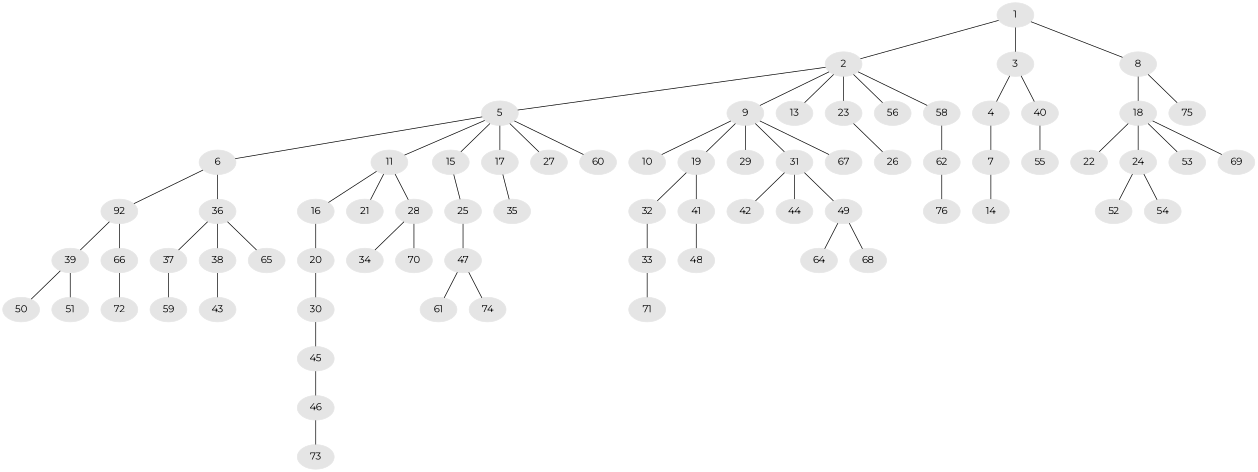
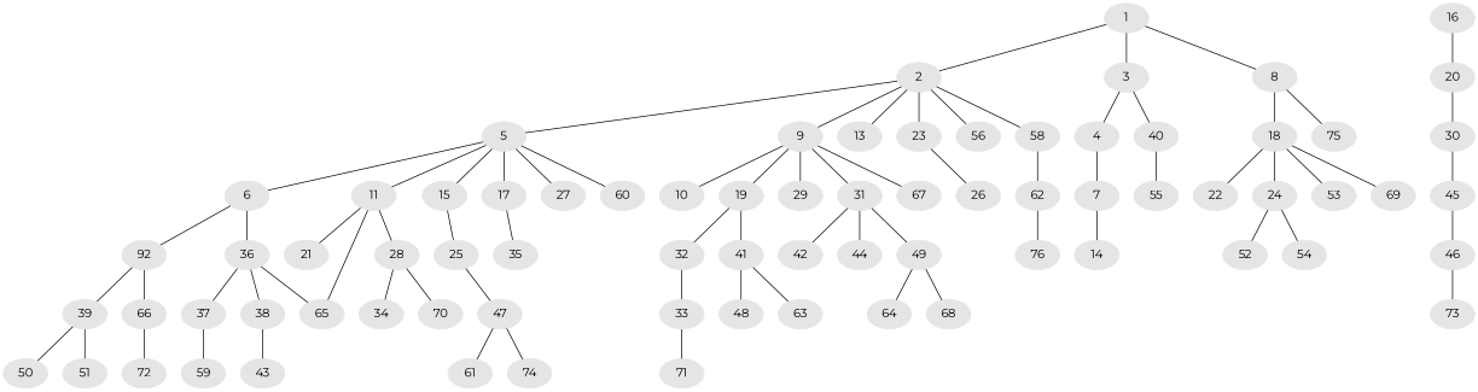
  graph {
    fontname=Montserrat
    node [color=gray90 fontname=Montserrat style=filled]
    edge [fontname=Montserrat weight=1.0]
    1
    2
    3
    8
    5
    9
    13
    23
    56
    58
    4
    40
    18
    75
    6
    11
    15
    17
    27
    60
    10
    19
    29
    31
    67
    26
    62
    7
    55
    14
    n31 [label=92]
    36
    16
    21
    28
    25
    35
    39
    66
    37
    38
    65
    22
    24
    53
    69
    32
    41
    42
    44
    49
    20
    34
    70
    50
    51
    72
    47
    30
    52
    54
    33
    48
+   63
    45
    61
    74
    46
    64
    68
    71
    59
    43
    73
    76
    1 -- 2
    1 -- 3
    1 -- 8
    2 -- 5
    2 -- 9
    2 -- 13
    2 -- 23
    2 -- 56
    2 -- 58
    3 -- 4
    3 -- 40
    8 -- 18
    8 -- 75
    5 -- 6
    5 -- 11
    5 -- 15
    5 -- 17
    5 -- 27
    5 -- 60
    9 -- 10
    9 -- 19
    9 -- 29
    9 -- 31
    9 -- 67
    23 -- 26
    58 -- 62
    4 -- 7
    40 -- 55
    18 -- 22
    18 -- 24
    18 -- 53
    18 -- 69
    6 -- n31
    6 -- 36
-   11 -- 16
+   11 -- 65
    11 -- 21
    11 -- 28
    15 -- 25
    17 -- 35
    19 -- 32
    19 -- 41
    31 -- 42
    31 -- 44
    31 -- 49
    62 -- 76
    7 -- 14
    n31 -- 39
    n31 -- 66
    36 -- 37
    36 -- 38
    36 -- 65
    16 -- 20
    28 -- 34
    28 -- 70
    25 -- 47
    39 -- 50
    39 -- 51
    66 -- 72
    37 -- 59
    38 -- 43
    24 -- 52
    24 -- 54
    32 -- 33
    41 -- 48
+   41 -- 63
    49 -- 64
    49 -- 68
    20 -- 30
    47 -- 61
    47 -- 74
    30 -- 45
    33 -- 71
    45 -- 46
    46 -- 73
  }
